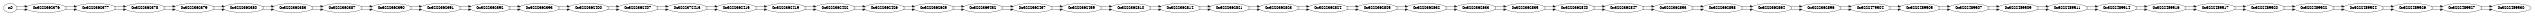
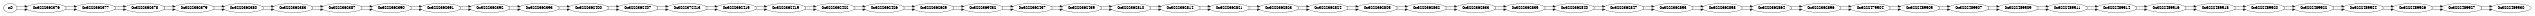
  digraph {
    rankdir=LR
    n1 [label="0x3222362376"]
    n2 [label="0x3222362377"]
    n3 [label="0x3222362378"]
    n4 [label="0x3222362379"]
    n5 [label="0x3222362380"]
    n6 [label="0x3222362383"]
    n7 [label="0x3222362387"]
    n8 [label="0x3222362390"]
    n9 [label="0x3222362391"]
    n10 [label="0x3222362392"]
    n11 [label="0x3222362393"]
    n12 [label="0x3222362400"]
    n13 [label="0x3222362407"]
    n14 [label="0x3222372413"]
    n15 [label="0x3222362415"]
    n16 [label="0x3222362419"]
    n17 [label="0x3222362422"]
    n18 [label="0x3222362426"]
    n19 [label="0x3222362629"]
    n20 [label="0x3222369432"]
    n21 [label="0x3222362437"]
    n22 [label="0x3222362439"]
    n23 [label="0x3222362810"]
    n24 [label="0x3222362814"]
    n25 [label="0x3222362821"]
    n26 [label="0x3222362823"]
    n27 [label="0x3222362824"]
    n28 [label="0x3222362825"]
    n29 [label="0x3222362832"]
    n30 [label="0x3222362833"]
    n31 [label="0x3222362835"]
    n32 [label="0x3222362840"]
    n33 [label="0x3222362847"]
    n34 [label="0x3222362853"]
    n35 [label="0x3222362858"]
    n36 [label="0x3222362864"]
    n37 [label="0x3222362896"]
    n38 [label="0x3222479504"]
    n39 [label="0x3222489505"]
    n40 [label="0x3222489507"]
    n41 [label="0x3222489509"]
    n42 [label="0x3222489511"]
    n43 [label="0x3222489514"]
    n44 [label="0x3222489516"]
-   n45 [label="0x3222489517"]
+   n45 [label="0x3222489518"]
    n46 [label="0x3222489520"]
    n47 [label="0x3222489522"]
    n48 [label="0x3222489524"]
    n49 [label="0x3222489526"]
    n50 [label="0x3222489527"]
    n51 [label="0x3222489530"]
    n0
    n1 -> n2
    n1 -> n2
    n2 -> n3
    n2 -> n3
    n3 -> n4
    n3 -> n4
    n4 -> n5
    n4 -> n5
    n5 -> n6
    n5 -> n6
    n6 -> n7
    n6 -> n7
    n7 -> n8
    n7 -> n8
    n8 -> n9
    n8 -> n9
    n9 -> n10
    n9 -> n10
    n10 -> n11
    n10 -> n11
    n11 -> n12
    n11 -> n12
    n12 -> n13
    n12 -> n13
    n13 -> n14
    n13 -> n14
    n14 -> n15
    n14 -> n15
    n15 -> n16
    n15 -> n16
    n16 -> n17
    n16 -> n17
    n17 -> n18
    n17 -> n18
    n18 -> n19
    n18 -> n19
    n19 -> n20
    n19 -> n20
    n20 -> n21
    n20 -> n21
    n21 -> n22
    n21 -> n22
    n22 -> n23
    n22 -> n23
    n23 -> n24
    n23 -> n24
    n24 -> n25
    n24 -> n25
    n25 -> n26
    n25 -> n26
    n26 -> n27
    n26 -> n27
    n27 -> n28
    n27 -> n28
    n28 -> n29
    n28 -> n29
    n29 -> n30
    n29 -> n30
    n30 -> n31
    n30 -> n31
    n31 -> n32
    n31 -> n32
    n32 -> n33
    n32 -> n33
    n33 -> n34
    n33 -> n34
    n34 -> n35
    n34 -> n35
    n35 -> n36
    n35 -> n36
    n36 -> n37
    n36 -> n37
    n37 -> n38
    n37 -> n38
    n38 -> n39
    n38 -> n39
    n39 -> n40
    n39 -> n40
    n40 -> n41
    n40 -> n41
    n41 -> n42
    n41 -> n42
    n42 -> n43
    n42 -> n43
    n43 -> n44
    n43 -> n44
    n44 -> n45
    n44 -> n45
    n45 -> n46
    n45 -> n46
    n46 -> n47
    n46 -> n47
    n47 -> n48
    n47 -> n48
    n48 -> n49
    n48 -> n49
    n49 -> n50
    n49 -> n50
    n50 -> n51
    n50 -> n51
    n0 -> n1
    n0 -> n1
  }
